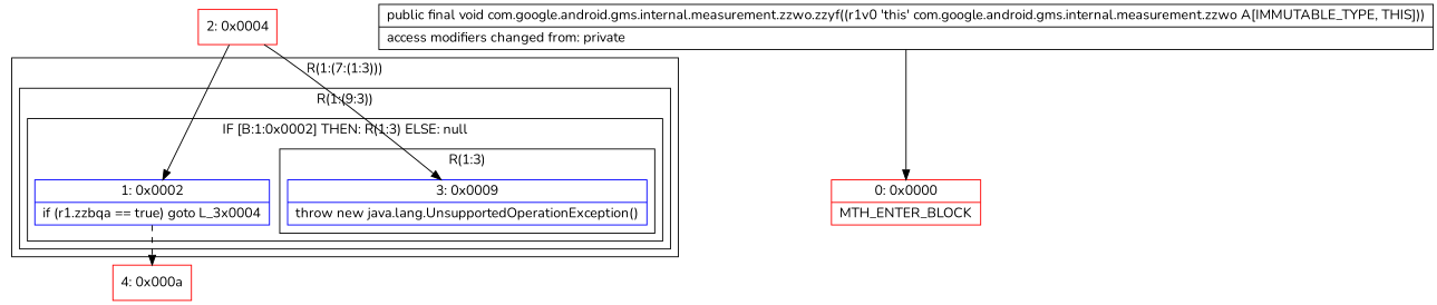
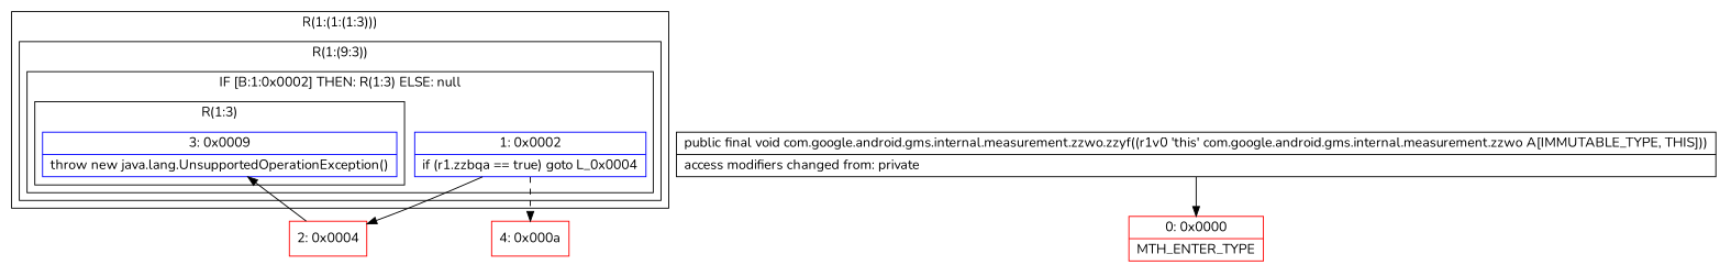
  digraph {
    fontname=Nunito
    node [color=red fontname=Nunito shape=record]
    edge [fontname=Nunito]
    n1 [color=blue label="{3\:\ 0x0009|throw new java.lang.UnsupportedOperationException()\l}"]
-   n2 [color=blue label="{1\:\ 0x0002|if (r1.zzbqa == true) goto L_3x0004\l}"]
+   n2 [color=blue label="{1\:\ 0x0002|if (r1.zzbqa == true) goto L_0x0004\l}"]
    n3 [label="{2\:\ 0x0004}"]
    n4 [label="{4\:\ 0x000a}"]
-   n5 [label="{0\:\ 0x0000|MTH_ENTER_BLOCK\l}"]
+   n5 [label="{0\:\ 0x0000|MTH_ENTER_TYPE\l}"]
    n6 [label="{public final void com.google.android.gms.internal.measurement.zzwo.zzyf((r1v0 'this' com.google.android.gms.internal.measurement.zzwo A[IMMUTABLE_TYPE, THIS]))  | access modifiers changed from: private\l}" color=""]
    subgraph cluster_1 {
-     label="R(1:(7:(1:3)))"
+     label="R(1:(1:(1:3)))"
      subgraph cluster_2 {
        label="R(1:(9:3))"
        subgraph cluster_3 {
          label="IF [B:1:0x0002] THEN: R(1:3) ELSE: null"
          n2
          subgraph cluster_4 {
            label="R(1:3)"
            n1
          }
        }
      }
    }
-   n3 -> n2
+   n2 -> n3
    n2 -> n4 [style=dashed]
    n3 -> n1
    n6 -> n5
  }
